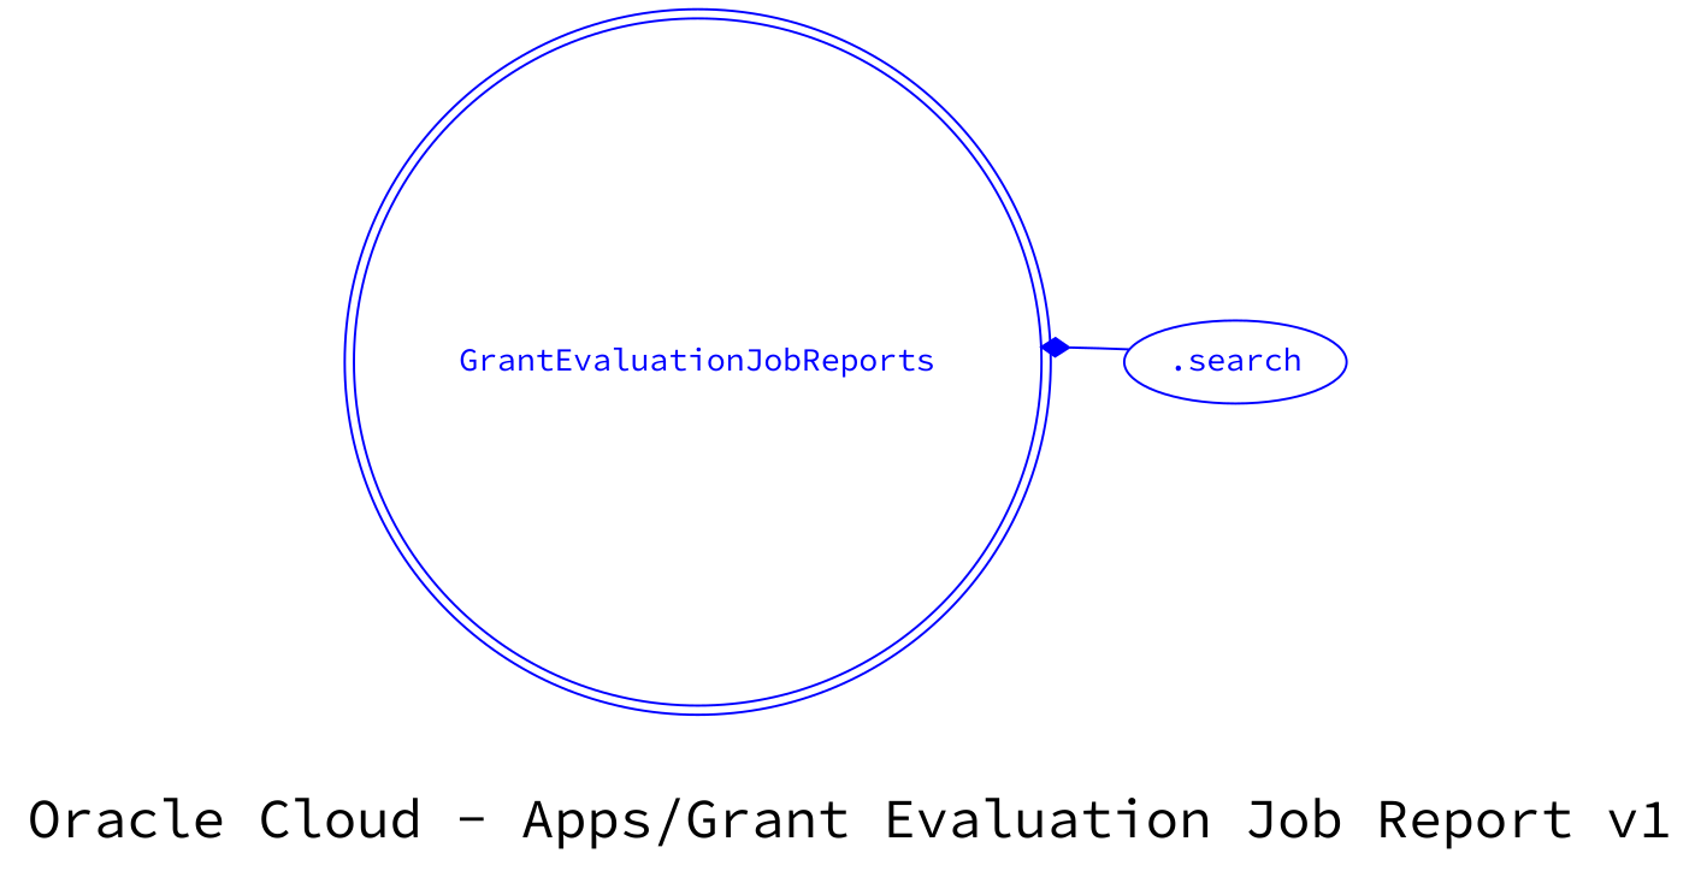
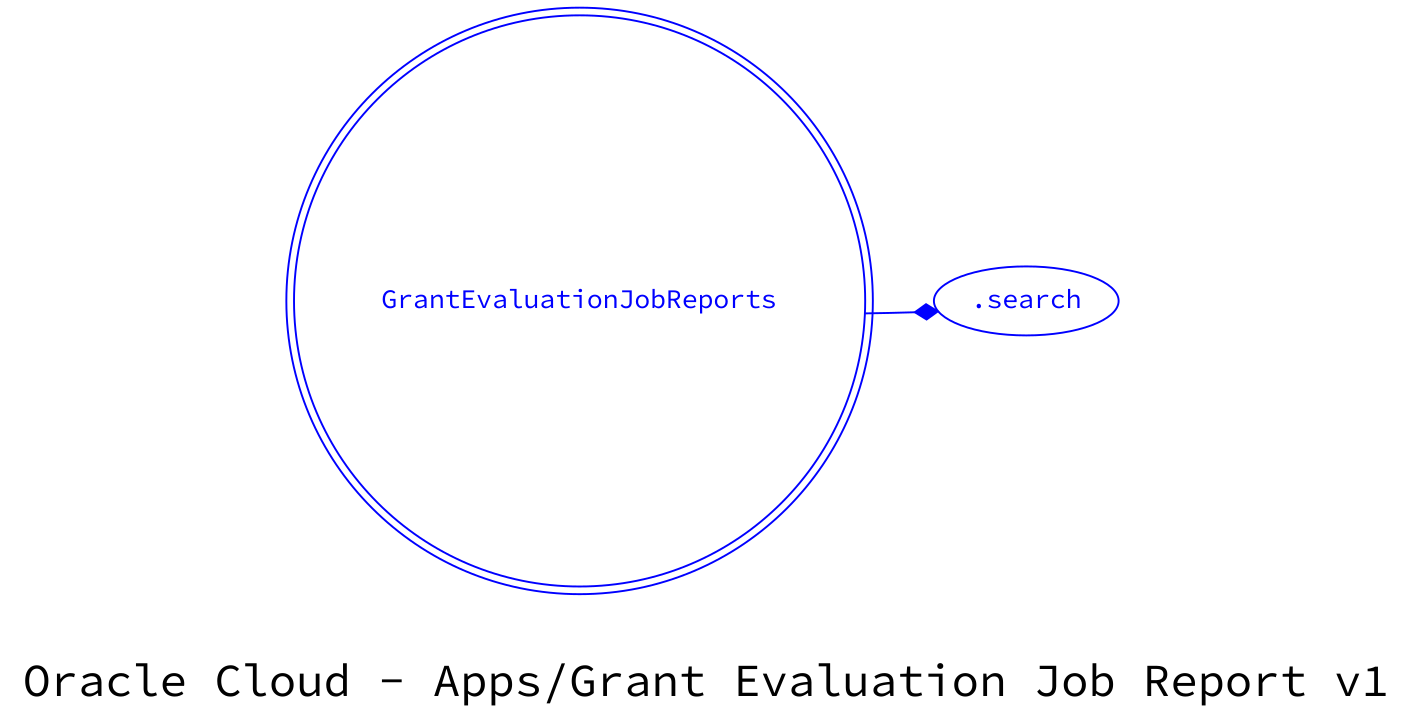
  digraph {
    fontsize=24
    label="Oracle Cloud - Apps/Grant Evaluation Job Report v1"
    splines=true
    rankdir=LR
    fontname="Source Code Pro"
    node [color=blue fontcolor=blue fontname="Source Code Pro"]
    GrantEvaluationJobReports [shape=doublecircle]
    ".search" [shape=ellipse]
-   ".search" -> GrantEvaluationJobReports [arrowhead=diamond arrowtail=none color=blue fontcolor=blue fontname="Source Code Pro"]
+   GrantEvaluationJobReports -> ".search" [arrowhead=diamond arrowtail=none color=blue fontcolor=blue fontname="Source Code Pro"]
  }
